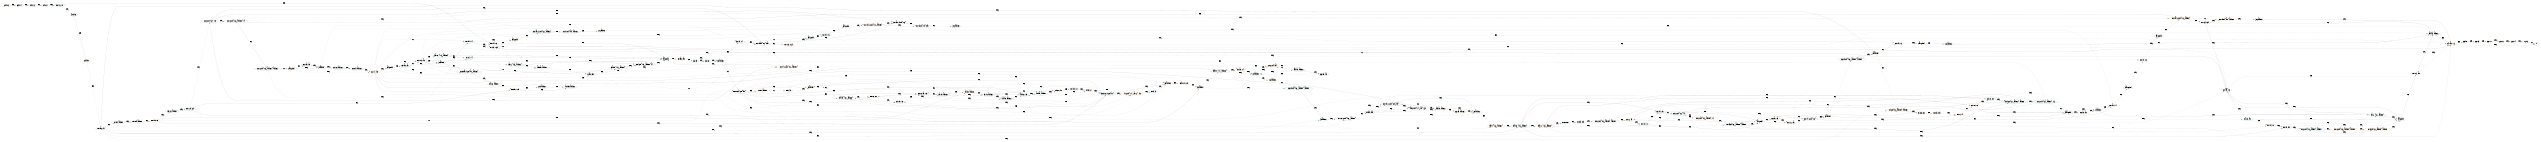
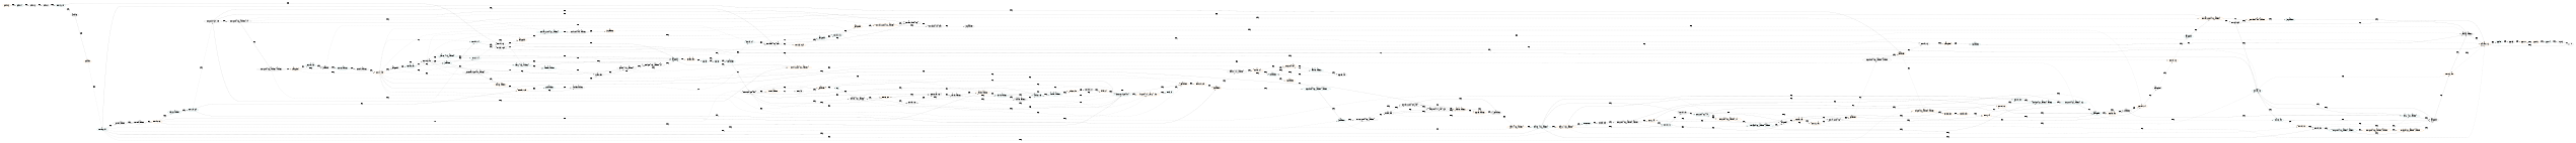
  digraph {
    rankdir=LR
    node [color=darkorange]
    edge [style=dotted]
    n1 [label="push r15"]
    n2 [color=teal label="push r14"]
    n3 [color=gray40 label="push r13"]
    n4 [color=gray40 label="push r12"]
    n5 [color=teal label="mov r13 , rsi"]
    n6 [color=gray40 label="push rbp"]
    n7 [color=gray40 label="mov rdi , r13"]
    n8 [label="push rbx"]
    n9 [color=teal label="lea r8 , [ rsp + address ]"]
    n10 [color=teal label="call symbol"]
    n11 [color=teal label="mov rbp , rdi"]
    n12 [color=gray40 label="mov esi , address"]
    n13 [color=teal label="jle address"]
    n14 [color=gray40 label="mov rcx , qword [ rbp + address ]"]
    n15 [color=teal label="lea rbx , [ rbp + address ]"]
    n16 [label="lea r12 , [ rbp + address ]"]
    n17 [label="jle address"]
    n18 [label="or byte [ rbp + address ] , address"]
    n19 [color=gray40 label="mov edi , address"]
    n20 [label="lea r9 , [ rsp + address ]"]
    n21 [color=gray40 label="xor eax , eax"]
    n22 [color=gray40 label="mov rdx , qword [ rcx + rax ]"]
    n23 [color=gray40 label="mov rdi , rbx"]
    n24 [color=teal label="mov rdi , rbx"]
    n25 [color=gray40 label="mov rdi , rbx"]
    n26 [color=teal label="xor ecx , ecx"]
    n27 [color=teal label="mov rsi , r12"]
    n28 [label="mov rsi , r12"]
    n29 [label="mov rsi , r12"]
    n30 [color=gray40 label="mov rdi , r15"]
    n31 [label="xor ecx , ecx"]
    n32 [label="mov rbx , rcx"]
    n33 [color=teal label="sub rsp , address"]
    n34 [color=gray40 label="movsx rcx , byte [ rbx ]"]
    n35 [label="add rbx , address"]
    n36 [color=teal label="movsx rcx , byte [ rbx ]"]
    n37 [color=teal label="mov r12d , r8d"]
    n38 [label="mov esi , address"]
    n39 [label="je address"]
    n40 [color=gray40 label="lea rax , [ rcx + address ]"]
    n41 [label="test rcx , rcx"]
    n42 [color=gray40 label="mov rdx , rcx"]
    n43 [color=gray40 label="cmovns rax , rcx"]
    n44 [color=teal label="add rcx , rdx"]
    n45 [label="jne address"]
    n46 [color=teal label="shr rdx , address"]
    n47 [label="or qword [ r14 + rax * 8 ] , rdx"]
    n48 [color=gray40 label="mov qword [ rsp ] , rdx"]
    n49 [label="mov edx , r12d"]
    n50 [label="jne address"]
    n51 [color=gray40 label="mov qword [ rsp + address ] , r9"]
    n52 [label="mov r9 , qword [ rsp + address ]"]
    n53 [color=gray40 label="mov dword [ rsp ] , eax"]
    n54 [color=gray40 label="mov eax , dword [ rsp ]"]
    n55 [color=teal label="push address"]
    n56 [color=gray40 label="and edx , address"]
    n57 [color=gray40 label="lea rdx , [ r14 + address ]"]
    n58 [color=teal label="cmp dword [ rbp + address ] , address"]
    n59 [color=gray40 label="mov qword [ rsp + address ] , address"]
    n60 [label="mov rax , qword [ rsp + address ]"]
    n61 [color=teal label="mov rax , qword [ rsp + address ]"]
    n62 [label="mov rdi , qword [ rsp + address ]"]
    n63 [label="xor r13d , r13d"]
    n64 [color=gray40 label="mov dword [ rdi ] , eax"]
    n65 [label="call symbol"]
    n66 [color=gray40 label="xor r13d , r13d"]
    n67 [label="mov dword [ rax ] , address"]
    n68 [color=gray40 label="mov dword [ rax ] , address"]
    n69 [color=teal label="test rax , rax"]
    n70 [color=gray40 label="je address"]
    n71 [label="mov r14 , rax"]
    n72 [color=teal label="and eax , address"]
    n73 [color=teal label="mov esi , address"]
    n74 [color=gray40 label="call symbol"]
    n75 [color=teal label="mov rdi , r14"]
    n76 [color=teal label="mov rsi , r14"]
    n77 [color=teal label="mov rdi , r14"]
    n78 [label="mov rax , r14"]
    n79 [label="mov qword [ rsp + address ] , r14"]
    n80 [label="mov rdi , r14"]
    n81 [color=gray40 label="and qword [ r14 + rax ] , rdx"]
    n82 [color=gray40 label="mov edi , address"]
    n83 [label="mov rax , r13"]
    n84 [color=teal label="mov rdx , r13"]
    n85 [color=teal label="jmp address"]
    n86 [color=teal label="pop rbx"]
    n87 [color=gray40 label=esi]
    n88 [color=teal label="mov rcx , rax"]
    n89 [color=gray40 label="call symbol"]
    n90 [color=gray40 label="add rsp , address"]
    n91 [color=teal label="test rax , rax"]
    n92 [color=gray40 label="mov r15 , rax"]
    n93 [color=gray40 label="movzx eax , byte [ rax + address ]"]
    n94 [color=gray40 label="xor r13d , r13d"]
    n95 [label="call symbol"]
    n96 [color=teal label="call symbol"]
    n97 [color=teal label="jne address"]
    n98 [label="not qword [ rax ]"]
    n99 [color=teal label="add rax , address"]
    n100 [color=teal label="test cl , cl"]
    n101 [label="mov r8 , r9"]
    n102 [color=teal label="mov byte [ rsp + address ] , address"]
    n103 [color=teal label="mov qword [ rsp ] , r9"]
    n104 [color=gray40 label="call symbol"]
    n105 [label="add rax , address"]
    n106 [color=teal label="je address"]
    n107 [color=teal label="lea rcx , [ r15 + address ]"]
    n108 [color=gray40 label="lea rdx , [ r15 + address ]"]
    n109 [color=gray40 label="mov byte [ r15 + address ] , al"]
    n110 [color=teal label="mov rdi , r15"]
    n111 [label="mov rdi , r15"]
    n112 [color=teal label="mov qword [ rsp + address ] , r15"]
    n113 [label="sub rsp , address"]
    n114 [label="call symbol"]
    n115 [color=teal label="call symbol"]
    n116 [label="call symbol"]
    n117 [color=teal label="call symbol"]
    n118 [color=gray40 label="or eax , edx"]
    n119 [color=gray40 label="pop rbp"]
    n120 [label="pop r12"]
    n121 [label="pop r13"]
    n122 [color=teal label="pop r14"]
    n123 [color=gray40 label="pop r15"]
    n124 [label="jmp address"]
    n125 [label="test eax , eax"]
    n126 [color=teal label="pop rdx"]
    n127 [color=teal label="jne address"]
    n128 [color=teal label="pop rcx"]
    n129 [color=gray40 label="test cl , cl"]
    n130 [label="test r12b , r12b"]
    n131 [color=teal label=nop]
    n132 [color=gray40 label="sar rax , address"]
    n133 [color=gray40 label="sar rdx , address"]
    n134 [color=teal label="and sar , address"]
    n135 [color=gray40 label="jmp address"]
    n136 [label="jmp address"]
    n137 [color=gray40 label="cmp rdx , rax"]
    n138 [color=gray40 label="jne address"]
    n139 [label="sub rcx , rdx"]
    n140 [color=gray40 label="mov rdx , rsi"]
    n141 [label="shl rdx , cl"]
    n142 [color=gray40 label="call symbol"]
    n143 [color=teal label="mov byte [ rsp + address ] , address"]
    n144 [color=teal label="mov qword [ rsp + address ] , address"]
    n145 [color=gray40 label="xor edx , edx"]
    n146 [color=gray40 label="mov qword [ rsp + address ] , address"]
    n147 [label="test rax , rax"]
    n148 [label="mov r13 , rax"]
    n149 [color=gray40 label="mov r9 , qword [ rsp ]"]
    n150 [label="je address"]
    n151 [label="mov r8 , r9"]
    n152 [color=gray40 label="cmp dword [ rbp + address ] , address"]
    n153 [label="cmp rax , address"]
    n154 [color=teal label="jmp address"]
    n155 [label="xor edx , edx"]
    n156 [label="test rax , rax"]
    n157 [color=gray40 label="je address"]
    n158 [color=teal label="lea r8 , [ rsp + address ]"]
    n159 [label="mov r13 , rax"]
    n160 [label="mov qword [ rsp + address ] , address"]
    n161 [label="mov byte [ rsp + address ] , address"]
    n1 -> n2 [label=CFG style=dashed]
    n2 -> n3 [label=CFG]
    n3 -> n4 [label=CFG]
    n4 -> n5 [label=CFG style=dashed]
    n5 -> n6 [label=CFG]
    n5 -> n7 [label=DFG style=dashed]
    n6 -> n8 [label=CFG style=dashed]
    n7 -> n9 [label=CFG]
    n7 -> n10 [label=DFG style=dashed]
    n8 -> n11 [label=CFG]
    n9 -> n10 [label=DFG style=dashed]
    n9 -> n72 [label=CFG style=dashed]
    n10 -> n53 [label=DFG]
    n10 -> n125 [label=DFG]
    n11 -> n12 [label=CFG style=dashed]
    n11 -> n13 [label=DFG]
    n11 -> n14 [label=DFG]
    n11 -> n15 [label=DFG style=dashed]
    n11 -> n16 [label=DFG]
    n11 -> n17 [label=DFG style=dashed]
    n11 -> n18 [label=DFG]
    n12 -> n19 [label=CFG style=dashed]
    n13 -> n14 [label=CFG]
    n13 -> n20 [label=CFG]
    n14 -> n21 [label=CFG]
    n14 -> n22 [label=DFG]
    n15 -> n16 [label=CFG style=dashed]
    n15 -> n23 [label=DFG style=dashed]
    n15 -> n24 [label=DFG style=dashed]
    n15 -> n25 [label=DFG style=dashed]
    n16 -> n26 [label=CFG style=dashed]
    n16 -> n27 [label=DFG style=dashed]
    n16 -> n28 [label=DFG style=dashed]
    n16 -> n29 [label=DFG]
    n17 -> n18 [label=CFG]
    n17 -> n30 [label=CFG]
    n18 -> n31 [label=CFG style=dashed]
    n19 -> n32 [label=CFG style=dashed]
    n20 -> n15 [label=CFG style=dashed]
    n21 -> n22 [label=DFG style=dashed]
    n21 -> n81 [label=DFG style=dashed]
    n21 -> n105 [label=DFG style=dashed]
    n21 -> n138 [label=DFG]
    n22 -> n81 [label=DFG style=dashed]
    n23 -> n103 [label=CFG style=dashed]
    n23 -> n142 [label=DFG style=dashed]
    n24 -> n117 [label=DFG]
    n24 -> n143 [label=CFG style=dashed]
    n25 -> n89 [label=DFG]
    n25 -> n144 [label=CFG style=dashed]
    n26 -> n145 [label=CFG]
    n27 -> n23 [label=CFG style=dashed]
    n27 -> n142 [label=DFG style=dashed]
    n28 -> n24 [label=CFG]
    n28 -> n117 [label=DFG style=dashed]
    n29 -> n25 [label=CFG style=dashed]
    n29 -> n89 [label=DFG]
    n30 -> n116 [label=DFG]
    n31 -> n155 [label=CFG style=dashed]
    n32 -> n33 [label=CFG style=dashed]
    n32 -> n34 [label=DFG]
    n32 -> n35 [label=DFG style=dashed]
    n32 -> n36 [label=DFG style=dashed]
    n33 -> n37 [label=CFG style=dashed]
    n34 -> n38 [label=CFG style=dashed]
    n34 -> n39 [label=DFG style=dashed]
    n34 -> n40 [label=DFG]
    n34 -> n41 [label=DFG style=dashed]
    n34 -> n42 [label=DFG]
    n34 -> n43 [label=DFG style=dashed]
    n34 -> n44 [label=DFG style=dashed]
    n34 -> n45 [label=DFG]
    n35 -> n34 [label=DFG]
    n35 -> n36 [label=DFG]
    n35 -> n46 [label=CFG style=dashed]
    n36 -> n39 [label=DFG style=dashed]
    n36 -> n40 [label=DFG style=dashed]
    n36 -> n41 [label=DFG]
    n36 -> n42 [label=DFG]
    n36 -> n43 [label=DFG]
    n36 -> n44 [label=DFG]
    n36 -> n45 [label=DFG style=dashed]
    n36 -> n47 [label=CFG]
    n37 -> n48 [label=CFG]
    n37 -> n49 [label=DFG style=dashed]
    n37 -> n50 [label=DFG style=dashed]
    n38 -> n129 [label=CFG]
    n39 -> n130 [label=CFG]
    n39 -> n131 [label=CFG]
    n40 -> n41 [label=CFG style=dashed]
    n40 -> n132 [label=DFG]
    n41 -> n42 [label=CFG]
    n41 -> n43 [label=DFG style=dashed]
    n42 -> n43 [label=CFG]
    n42 -> n133 [label=DFG]
    n43 -> n132 [label=DFG]
    n43 -> n133 [label=CFG]
    n44 -> n134 [label=DFG]
    n45 -> n40 [label=CFG]
    n45 -> n130 [label=CFG style=dashed]
    n46 -> n44 [label=DFG style=dashed]
    n46 -> n132 [label=CFG]
    n46 -> n139 [label=DFG style=dashed]
    n47 -> n100 [label=CFG style=dashed]
    n48 -> n51 [label=CFG style=dashed]
    n48 -> n52 [label=DFG style=dashed]
    n48 -> n53 [label=DFG style=dashed]
    n48 -> n54 [label=DFG style=dashed]
    n49 -> n55 [label=CFG]
    n49 -> n56 [label=DFG style=dashed]
    n50 -> n57 [label=CFG]
    n50 -> n58 [label=CFG]
    n51 -> n59 [label=CFG style=dashed]
    n51 -> n60 [label=DFG style=dashed]
    n51 -> n61 [label=DFG]
    n51 -> n62 [label=DFG]
    n52 -> n10 [label=DFG style=dashed]
    n53 -> n52 [label=DFG]
    n53 -> n54 [label=DFG style=dashed]
    n53 -> n63 [label=CFG style=dashed]
    n54 -> n64 [label=DFG style=dashed]
    n55 -> n56 [label=CFG style=dashed]
    n56 -> n52 [label=CFG]
    n56 -> n118 [label=DFG]
    n57 -> n78 [label=CFG]
    n57 -> n97 [label=DFG]
    n58 -> n13 [label=CFG style=dashed]
    n59 -> n9 [label=DFG]
    n59 -> n65 [label=CFG]
    n60 -> n66 [label=CFG]
    n60 -> n67 [label=DFG style=dashed]
    n61 -> n68 [label=DFG style=dashed]
    n62 -> n54 [label=CFG style=dashed]
    n62 -> n64 [label=DFG style=dashed]
    n63 -> n83 [label=DFG]
    n63 -> n84 [label=DFG]
    n63 -> n96 [label=CFG]
    n64 -> n135 [label=CFG]
    n65 -> n69 [label=CFG]
    n65 -> n70 [label=DFG style=dashed]
    n65 -> n71 [label=DFG]
    n66 -> n67 [label=CFG]
    n66 -> n83 [label=DFG style=dashed]
    n66 -> n84 [label=DFG style=dashed]
    n67 -> n85 [label=CFG]
    n68 -> n124 [label=CFG style=dashed]
    n69 -> n70 [label=CFG style=dashed]
    n70 -> n60 [label=CFG]
    n70 -> n73 [label=CFG style=dashed]
    n71 -> n47 [label=DFG]
    n71 -> n57 [label=DFG style=dashed]
    n71 -> n74 [label=CFG style=dashed]
    n71 -> n75 [label=DFG]
    n71 -> n76 [label=DFG]
    n71 -> n77 [label=DFG]
    n71 -> n78 [label=DFG]
    n71 -> n79 [label=DFG]
    n71 -> n80 [label=DFG]
    n71 -> n81 [label=DFG style=dashed]
    n72 -> n118 [label=DFG]
    n73 -> n82 [label=CFG style=dashed]
    n74 -> n91 [label=DFG]
    n74 -> n92 [label=DFG]
    n74 -> n93 [label=DFG]
    n75 -> n94 [label=CFG style=dashed]
    n75 -> n95 [label=DFG]
    n76 -> n7 [label=CFG]
    n76 -> n10 [label=DFG style=dashed]
    n77 -> n53 [label=CFG style=dashed]
    n77 -> n96 [label=DFG]
    n78 -> n97 [label=DFG style=dashed]
    n78 -> n98 [label=DFG]
    n78 -> n99 [label=DFG]
    n79 -> n101 [label=DFG]
    n79 -> n102 [label=CFG style=dashed]
    n79 -> n103 [label=DFG]
    n80 -> n104 [label=DFG style=dashed]
    n81 -> n105 [label=CFG]
    n82 -> n71 [label=CFG]
    n83 -> n86 [label=CFG]
    n83 -> n87 [label=DFG style=dashed]
    n84 -> n88 [label=CFG style=dashed]
    n84 -> n89 [label=DFG style=dashed]
    n85 -> n90 [label=CFG style=dashed]
    n86 -> n119 [label=CFG]
    n88 -> n29 [label=CFG]
    n88 -> n89 [label=DFG style=dashed]
    n89 -> n159 [label=DFG style=dashed]
    n90 -> n83 [label=CFG style=dashed]
    n91 -> n92 [label=CFG style=dashed]
    n91 -> n106 [label=DFG style=dashed]
    n92 -> n30 [label=DFG]
    n92 -> n106 [label=CFG style=dashed]
    n92 -> n107 [label=DFG]
    n92 -> n108 [label=DFG style=dashed]
    n92 -> n109 [label=DFG style=dashed]
    n92 -> n110 [label=DFG]
    n92 -> n111 [label=DFG]
    n92 -> n112 [label=DFG]
    n93 -> n72 [label=DFG]
    n93 -> n113 [label=CFG style=dashed]
    n94 -> n83 [label=DFG style=dashed]
    n94 -> n84 [label=DFG style=dashed]
    n94 -> n95 [label=CFG style=dashed]
    n95 -> n61 [label=CFG]
    n96 -> n110 [label=CFG]
    n97 -> n98 [label=CFG]
    n97 -> n136 [label=CFG]
    n98 -> n99 [label=CFG style=dashed]
    n99 -> n97 [label=DFG]
    n99 -> n98 [label=DFG]
    n99 -> n137 [label=CFG style=dashed]
    n100 -> n45 [label=CFG]
    n101 -> n27 [label=CFG]
    n101 -> n142 [label=DFG style=dashed]
    n102 -> n142 [label=CFG style=dashed]
    n102 -> n143 [label=DFG style=dashed]
    n103 -> n79 [label=CFG]
    n103 -> n149 [label=DFG]
    n104 -> n111 [label=CFG]
    n105 -> n22 [label=DFG style=dashed]
    n105 -> n81 [label=DFG]
    n105 -> n138 [label=DFG style=dashed]
    n105 -> n153 [label=CFG]
    n106 -> n75 [label=CFG style=dashed]
    n106 -> n93 [label=CFG style=dashed]
    n107 -> n10 [label=DFG style=dashed]
    n107 -> n76 [label=CFG style=dashed]
    n108 -> n10 [label=DFG]
    n108 -> n109 [label=CFG style=dashed]
    n109 -> n10 [label=CFG]
    n110 -> n114 [label=DFG style=dashed]
    n111 -> n115 [label=DFG]
    n112 -> n101 [label=DFG style=dashed]
    n112 -> n103 [label=DFG style=dashed]
    n112 -> n117 [label=CFG style=dashed]
    n113 -> n49 [label=CFG]
    n114 -> n62 [label=CFG]
    n115 -> n60 [label=CFG style=dashed]
    n116 -> n154 [label=CFG style=dashed]
    n117 -> n88 [label=DFG]
    n117 -> n156 [label=CFG]
    n117 -> n157 [label=DFG style=dashed]
    n118 -> n108 [label=CFG style=dashed]
    n118 -> n109 [label=DFG]
    n119 -> n120 [label=CFG]
-   n120 -> n121 [label=CFG style=dashed]
+   n121 -> n120 [label=CFG style=dashed]
    n121 -> n122 [label=CFG style=dashed]
    n122 -> n123 [label=CFG]
    n123 -> n87 [label=CFG style=dashed]
    n124 -> n90 [label=CFG]
    n125 -> n126 [label=CFG]
    n125 -> n127 [label=DFG]
    n126 -> n128 [label=CFG style=dashed]
    n127 -> n34 [label=CFG style=dashed]
    n127 -> n77 [label=CFG]
    n128 -> n127 [label=CFG]
    n129 -> n39 [label=CFG]
    n130 -> n50 [label=CFG]
    n131 -> n40 [label=CFG style=dashed]
    n132 -> n44 [label=CFG]
    n132 -> n47 [label=DFG]
    n133 -> n35 [label=CFG style=dashed]
    n133 -> n46 [label=DFG style=dashed]
    n134 -> n139 [label=DFG]
    n135 -> n90 [label=CFG]
    n136 -> n58 [label=CFG]
    n137 -> n97 [label=CFG]
    n138 -> n20 [label=CFG]
    n138 -> n22 [label=CFG style=dashed]
    n139 -> n140 [label=CFG style=dashed]
    n139 -> n141 [label=DFG]
    n140 -> n141 [label=CFG style=dashed]
    n141 -> n36 [label=CFG style=dashed]
    n141 -> n47 [label=DFG]
    n142 -> n147 [label=DFG style=dashed]
    n142 -> n148 [label=DFG]
    n143 -> n102 [label=DFG style=dashed]
    n143 -> n112 [label=CFG]
    n144 -> n160 [label=CFG style=dashed]
    n144 -> n161 [label=DFG style=dashed]
    n145 -> n146 [label=CFG]
    n146 -> n101 [label=CFG]
    n146 -> n102 [label=DFG]
    n146 -> n143 [label=DFG style=dashed]
    n147 -> n148 [label=CFG]
    n147 -> n150 [label=DFG style=dashed]
    n148 -> n83 [label=DFG]
    n148 -> n84 [label=DFG]
    n148 -> n149 [label=CFG]
    n149 -> n150 [label=CFG style=dashed]
    n149 -> n151 [label=DFG style=dashed]
    n150 -> n80 [label=CFG style=dashed]
    n150 -> n152 [label=CFG]
    n151 -> n28 [label=CFG]
    n151 -> n117 [label=DFG style=dashed]
    n152 -> n17 [label=CFG style=dashed]
    n153 -> n138 [label=CFG]
    n154 -> n90 [label=CFG style=dashed]
    n155 -> n151 [label=CFG]
    n156 -> n157 [label=CFG]
    n157 -> n80 [label=CFG style=dashed]
    n157 -> n158 [label=CFG style=dashed]
    n158 -> n84 [label=CFG style=dashed]
    n158 -> n89 [label=DFG style=dashed]
    n159 -> n83 [label=DFG]
    n159 -> n84 [label=DFG]
    n159 -> n90 [label=CFG style=dashed]
    n160 -> n158 [label=DFG]
    n160 -> n161 [label=CFG]
    n161 -> n89 [label=CFG]
  }
